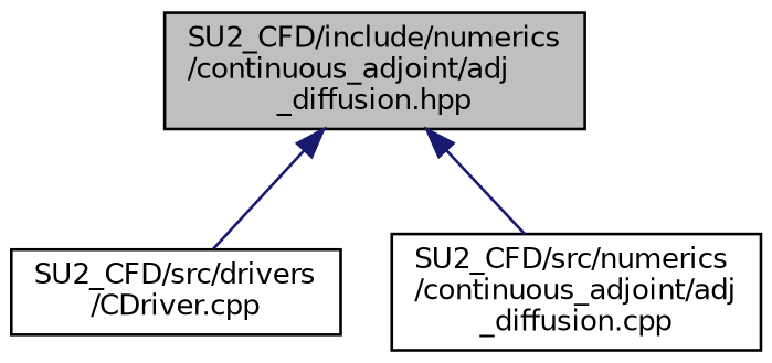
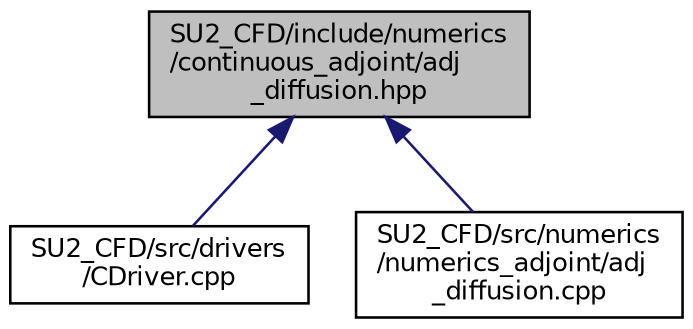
  digraph {
    node [color=black fillcolor=white fontname=Helvetica fontsize=10 shape=record style=filled]
    edge [color=midnightblue dir=back fontname=Helvetica fontsize=10 labelfontname=Helvetica labelfontsize=10 style=solid]
    n1 [fillcolor=grey75 fontcolor=black height=0.2 label="SU2_CFD/include/numerics\l/continuous_adjoint/adj\l_diffusion.hpp" width=0.4]
    n2 [height=0.2 label="SU2_CFD/src/drivers\l/CDriver.cpp" width=0.4]
-   n3 [height=0.2 label="SU2_CFD/src/numerics\l/continuous_adjoint/adj\l_diffusion.cpp" width=0.4]
+   n3 [height=0.2 label="SU2_CFD/src/numerics\l/numerics_adjoint/adj\l_diffusion.cpp" width=0.4]
    n1 -> n2
    n1 -> n3
  }
